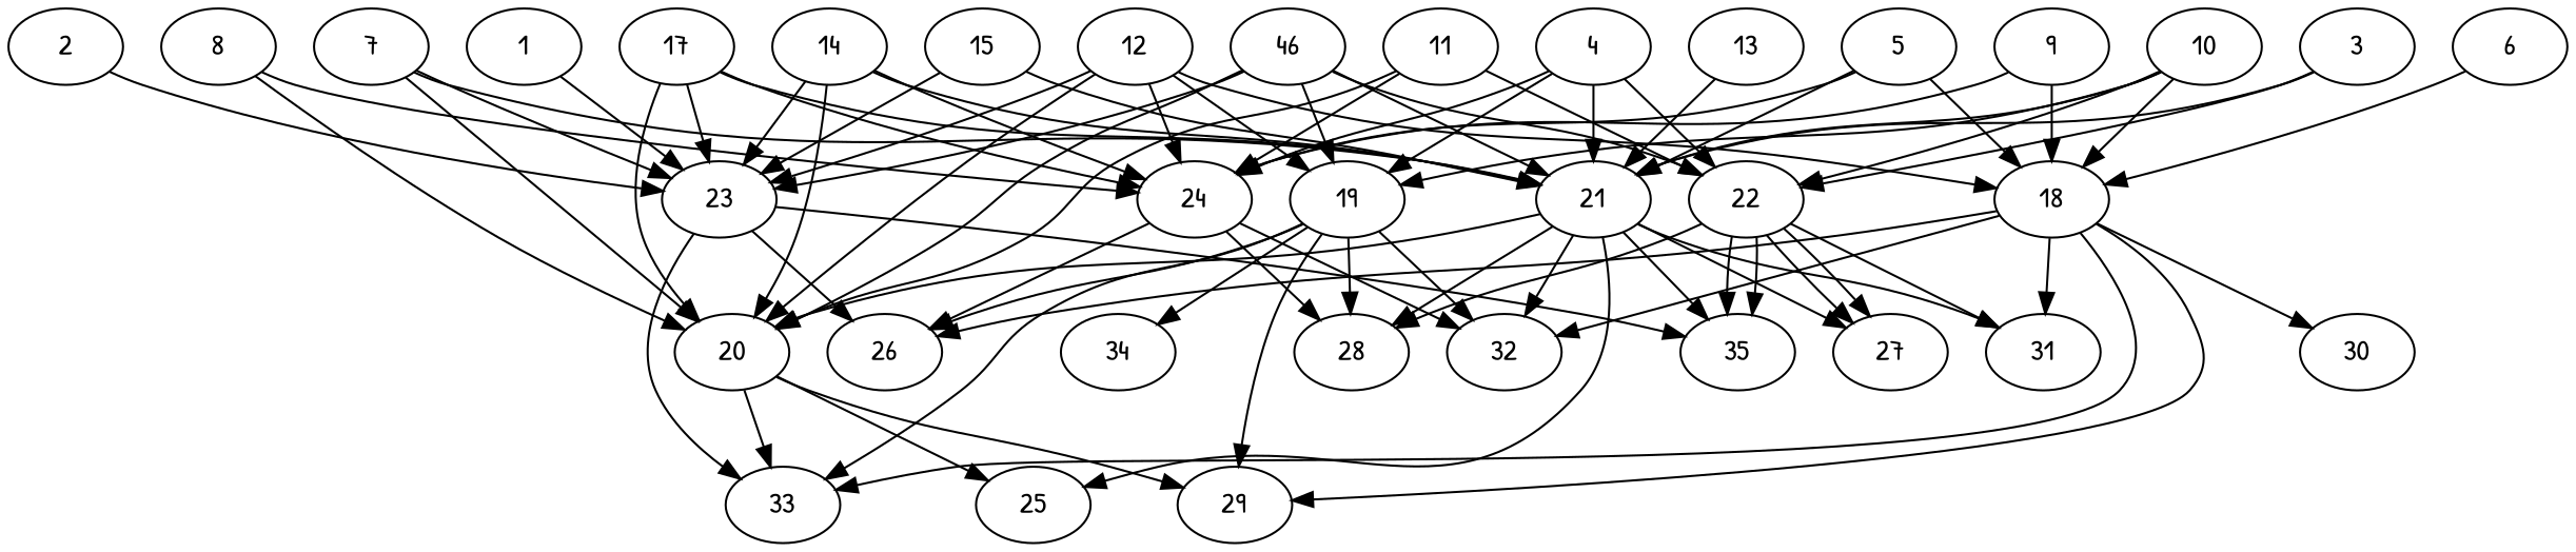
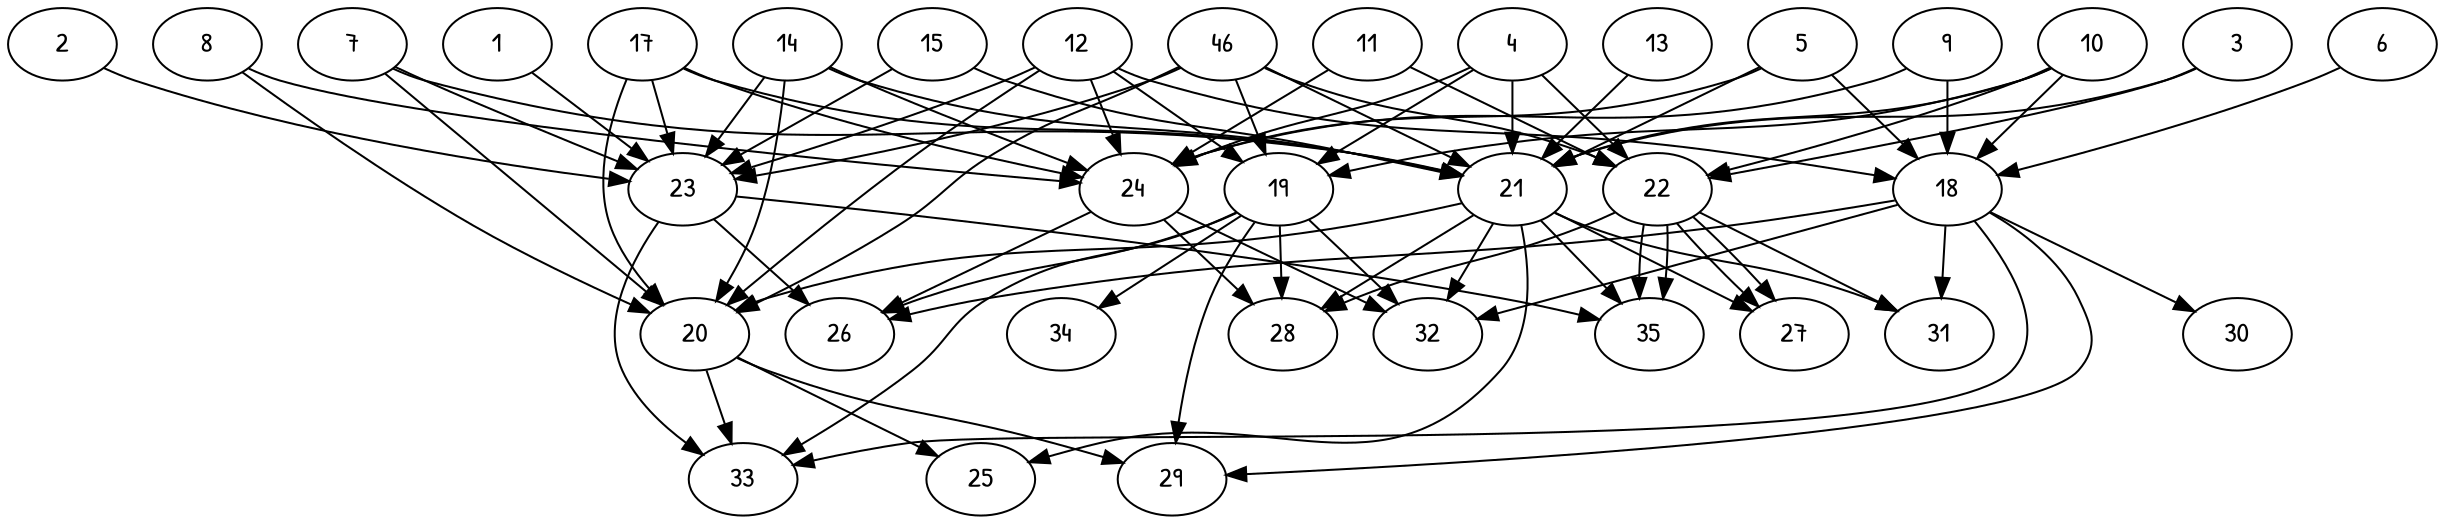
  digraph {
    fontname="Patrick Hand"
    node [alpha=0.12 fontname="Patrick Hand"]
    edge [fontname="Patrick Hand"]
    1 [alpha=0.20 expect_size=26598400]
    23 [alpha=0.17 expect_size=14651392]
    26 [alpha=0.08 expect_size=28731392]
    33 [alpha=0.02 expect_size=35523584]
    35 [alpha=0.10 expect_size=8245248]
    2 [alpha=0.17 expect_size=17359872]
    3 [alpha=0.15 expect_size=49549312]
    21 [expect_size=48794624]
    22 [alpha=0.05 expect_size=29109248]
    31 [alpha=0.16 expect_size=43119616]
    32 [alpha=0.19 expect_size=23505920]
    28 [alpha=0.13 expect_size=16529408]
    25 [alpha=0.17 expect_size=14204928]
    27 [alpha=0.11 expect_size=35075072]
    20 [alpha=0.03 expect_size=37015552]
    4 [alpha=0.15 expect_size=9229312]
    19 [alpha=0.04 expect_size=30164992]
    24 [alpha=0.11 expect_size=33188864]
    29 [alpha=0.18 expect_size=25161728]
    34 [alpha=0.00 expect_size=29108224]
    5 [alpha=0.10 expect_size=32304128]
    18 [alpha=0.04 expect_size=39525376]
    30 [alpha=0.15 expect_size=35060736]
    6 [alpha=0.02 expect_size=19981312]
    7 [expect_size=32303104]
    8 [alpha=0.16 expect_size=49886208]
    9 [alpha=0.03 expect_size=12149760]
    10 [alpha=0.05 expect_size=34367488]
    11 [expect_size=12479488]
    12 [alpha=0.14 expect_size=11520000]
    13 [alpha=0.08 expect_size=5551104]
    14 [expect_size=41730048]
    15 [alpha=0.06 expect_size=30236672]
    n34 [alpha=0.03 expect_size=6133760 label=46]
    17 [expect_size=10451968]
    1 -> 23
    23 -> 26
    23 -> 33
    23 -> 35
    2 -> 23
    3 -> 21
    3 -> 22
    21 -> 35
    21 -> 31
    21 -> 32
    21 -> 28
    21 -> 25
    21 -> 27
    21 -> 20
    22 -> 35
    22 -> 35
    22 -> 31
    22 -> 28
    22 -> 27
    22 -> 27
    20 -> 33
    20 -> 25
    20 -> 29
    4 -> 21
    4 -> 22
    4 -> 19
    4 -> 24
    19 -> 26
    19 -> 33
    19 -> 32
    19 -> 28
    19 -> 29
    19 -> 34
    24 -> 26
    24 -> 32
    24 -> 28
    5 -> 21
    5 -> 24
    5 -> 18
    18 -> 26
    18 -> 33
    18 -> 31
    18 -> 32
    18 -> 29
    18 -> 30
    6 -> 18
    7 -> 23
    7 -> 21
    7 -> 20
    8 -> 20
    8 -> 24
    9 -> 24
    9 -> 18
    10 -> 21
    10 -> 22
    10 -> 19
    10 -> 18
    11 -> 22
-   11 -> 20
    11 -> 24
    12 -> 23
    12 -> 20
    12 -> 19
    12 -> 24
    12 -> 18
    13 -> 21
    14 -> 23
    14 -> 21
    14 -> 20
    14 -> 24
    15 -> 23
    15 -> 21
    n34 -> 23
    n34 -> 21
    n34 -> 22
    n34 -> 20
    n34 -> 19
    17 -> 23
    17 -> 21
    17 -> 20
    17 -> 24
  }
